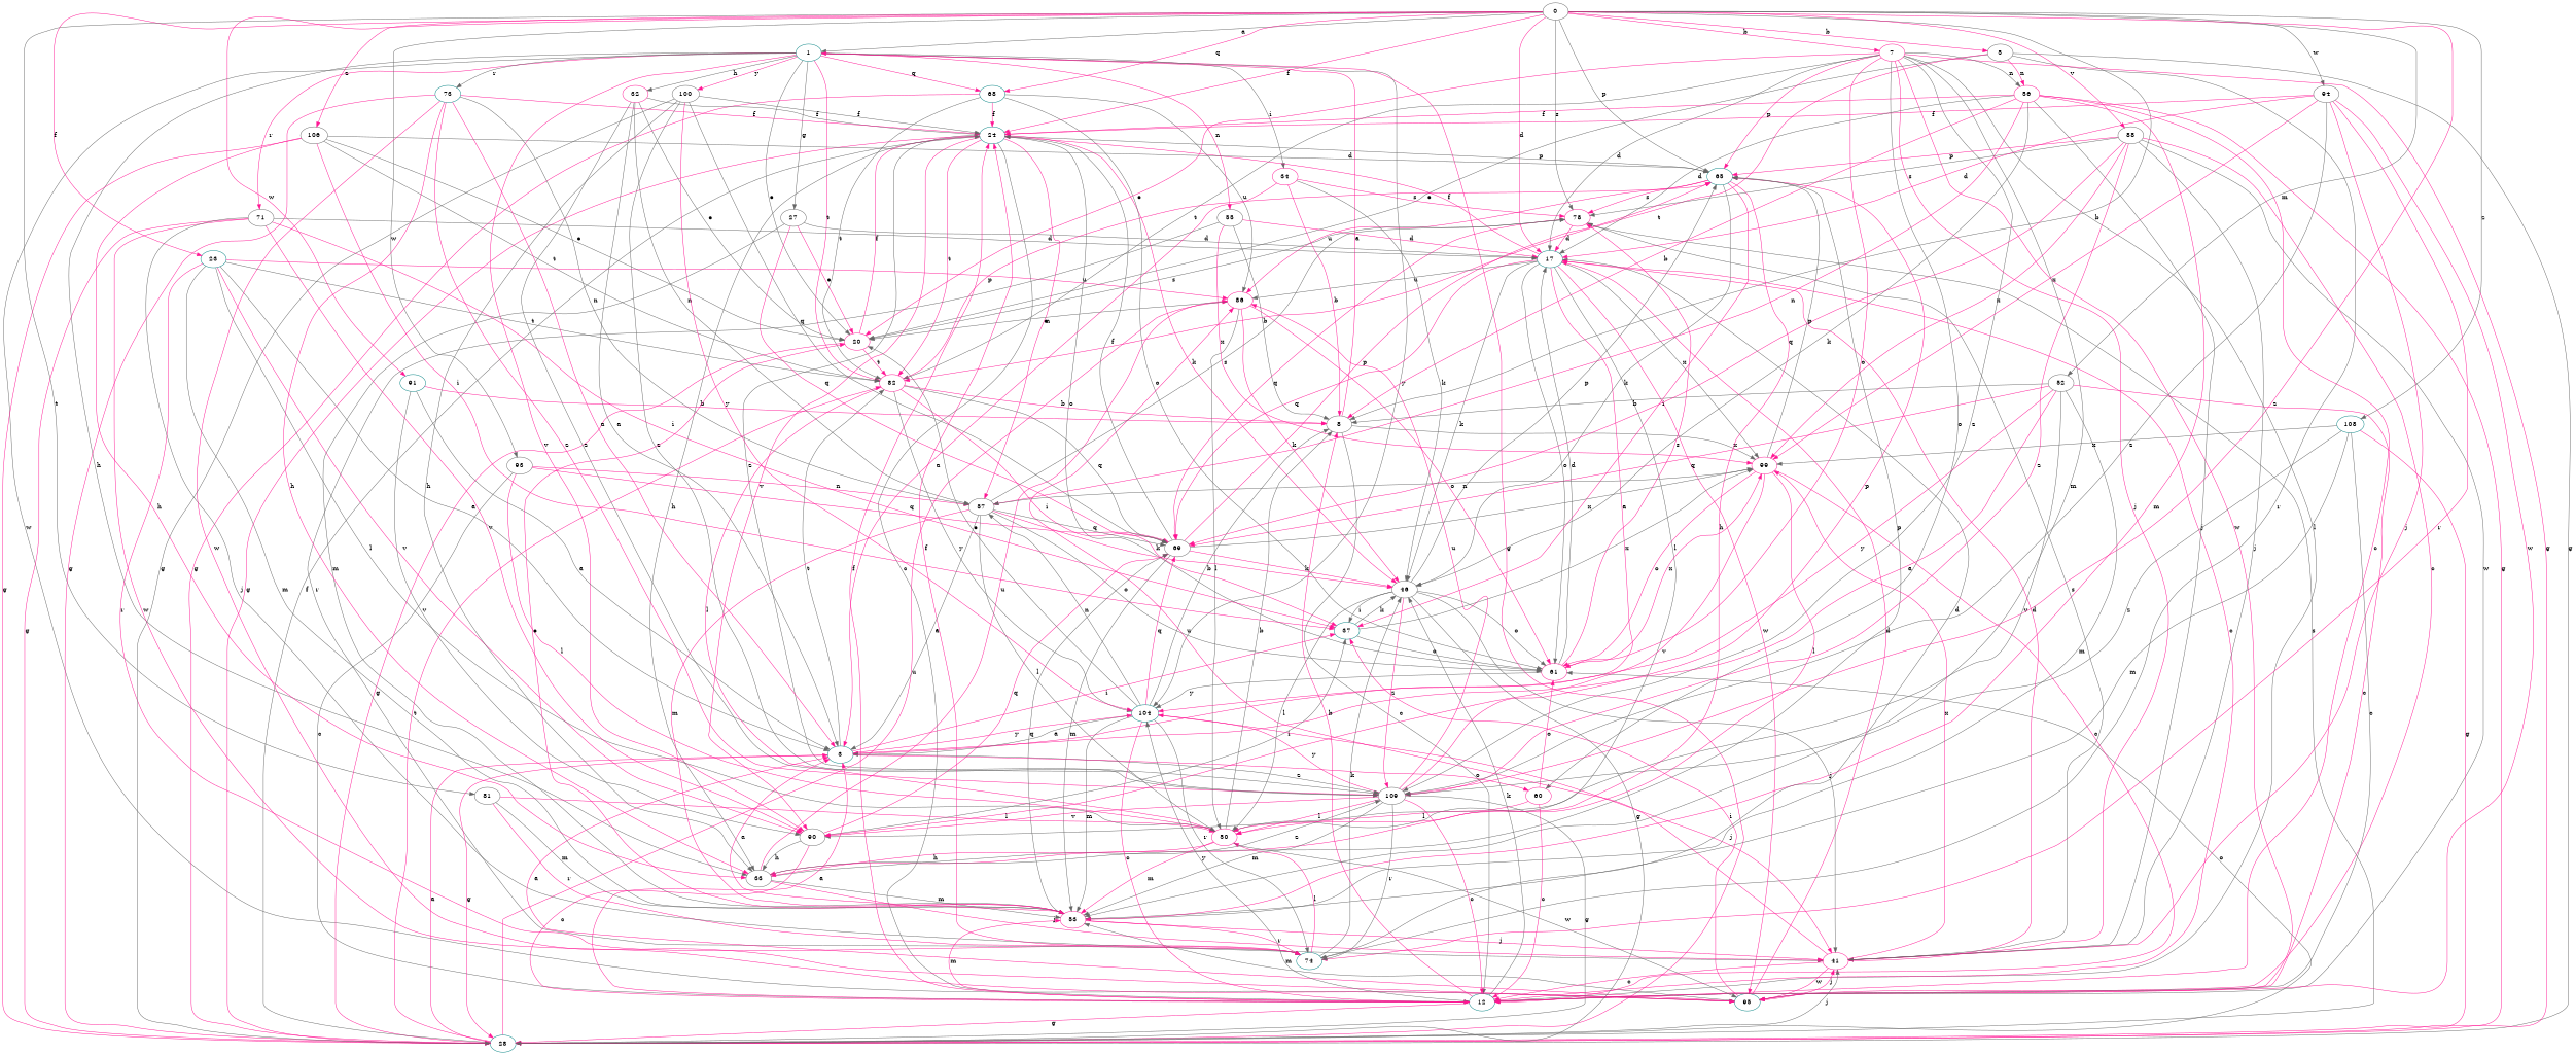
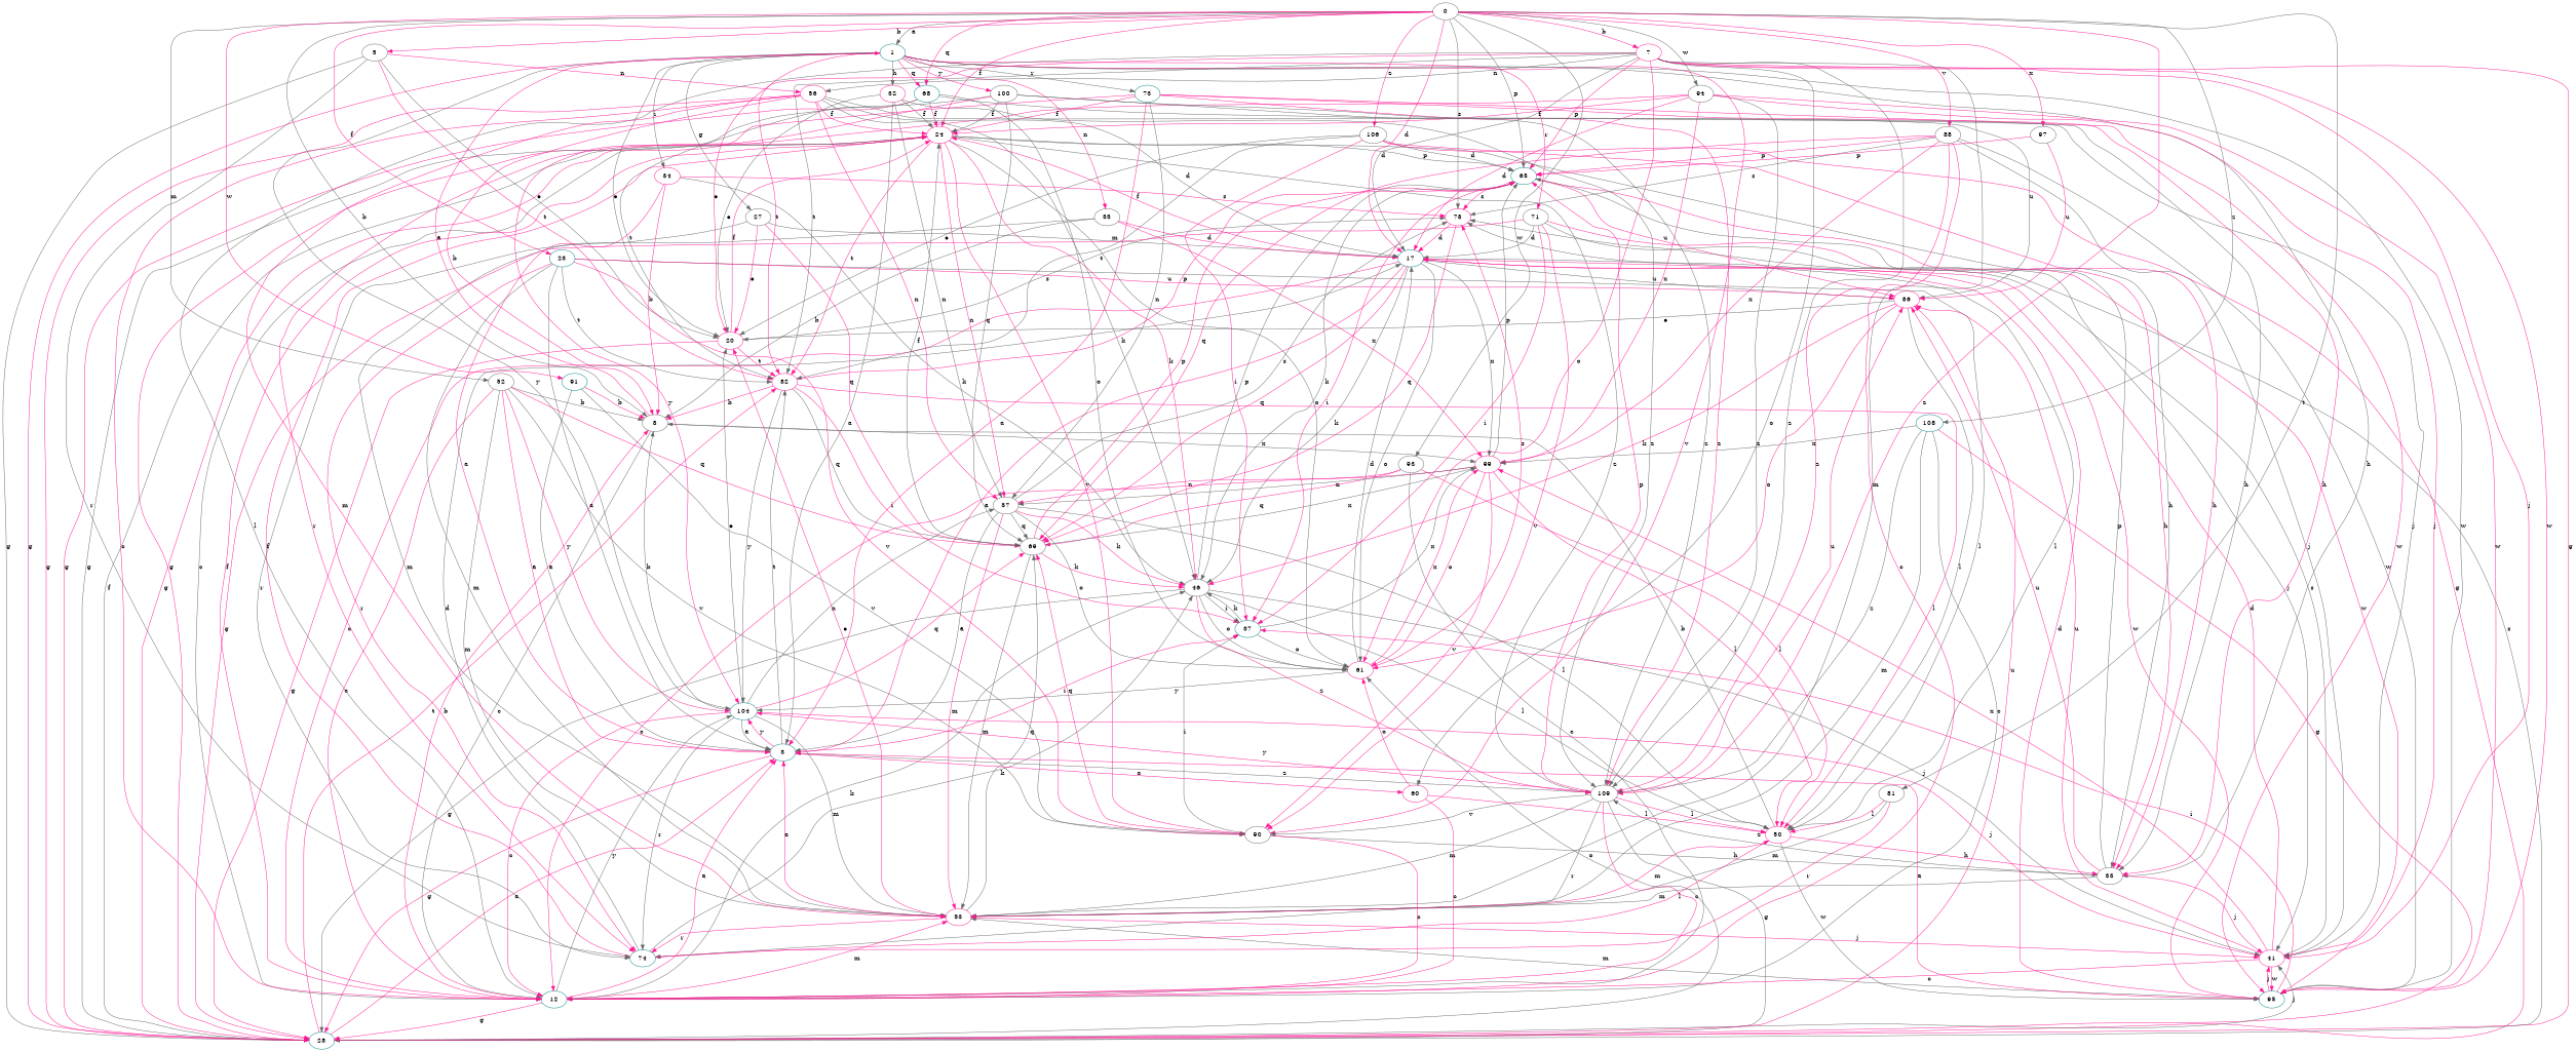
  strict digraph {
    node [color=gray40]
    edge [color=deeppink]
    1 [color=teal]
    0
    5
    7 [color=deeppink]
    8
    17 [color=teal]
    23 [color=teal]
-   24 [color=teal]
+   24 [color=deeppink]
    52
    65 [color=teal]
    68 [color=teal]
    78 [color=deeppink]
    81
    88
    91 [color=teal]
    93
    94
+   97
    106
    108 [color=teal]
    109
    20 [color=deeppink]
    27
    28 [color=teal]
    n25 [color=deeppink label=32]
    33
    34 [color=deeppink]
    55
    71
    73 [color=teal]
    82 [color=deeppink]
    90
    95 [color=teal]
    100
    104 [color=teal]
    56 [color=deeppink]
    74 [color=teal]
    60 [color=deeppink]
    41 [color=deeppink]
    53 [color=deeppink]
    61 [color=deeppink]
    12 [color=teal]
    99 [color=deeppink]
    3 [color=teal]
    50 [color=deeppink]
    46
    69
    86 [color=deeppink]
    57
    37 [color=teal]
    1 -> 68 [label=q]
    1 -> 20 [color=gray40 label=e]
    1 -> 27 [color=gray40 label=g]
    1 -> 28 [label=g]
    1 -> n25 [color=gray40 label=h]
    1 -> 33 [color=gray40 label=h]
    1 -> 34 [color=gray40 label=i]
    1 -> 55 [label=n]
    1 -> 71 [label=r]
    1 -> 73 [color=gray40 label=r]
    1 -> 82 [label=t]
    1 -> 90 [label=v]
    1 -> 95 [color=gray40 label=w]
    1 -> 100 [label=y]
    1 -> 104 [color=gray40 label=y]
    0 -> 1 [color=gray40 label=a]
    0 -> 5 [label=b]
    0 -> 7 [label=b]
    0 -> 8 [color=gray40 label=b]
    0 -> 17 [label=d]
    0 -> 23 [label=f]
    0 -> 24 [label=f]
    0 -> 52 [color=gray40 label=m]
    0 -> 65 [color=gray40 label=p]
    0 -> 68 [label=q]
    0 -> 78 [color=gray40 label=s]
    0 -> 81 [color=gray40 label=t]
    0 -> 88 [label=v]
    0 -> 91 [label=w]
    0 -> 93 [color=gray40 label=w]
    0 -> 94 [color=gray40 label=w]
+   0 -> 97 [label=x]
    0 -> 106 [label=z]
    0 -> 108 [color=gray40 label=z]
    0 -> 109 [label=z]
    5 -> 20 [color=gray40 label=e]
    5 -> 28 [color=gray40 label=g]
    5 -> 82 [label=t]
    5 -> 56 [label=n]
    5 -> 74 [color=gray40 label=r]
    7 -> 17 [color=gray40 label=d]
    7 -> 65 [label=p]
    7 -> 109 [color=gray40 label=z]
    7 -> 20 [label=e]
    7 -> 28 [label=g]
    7 -> 82 [color=gray40 label=t]
    7 -> 95 [label=w]
    7 -> 56 [color=gray40 label=n]
    7 -> 60 [color=gray40 label=o]
    7 -> 41 [label=j]
    7 -> 53 [color=gray40 label=m]
    7 -> 61 [label=o]
    7 -> 12 [color=gray40 label=l]
    8 -> 1 [label=a]
    8 -> 12 [color=gray40 label=c]
    8 -> 99 [color=gray40 label=x]
    17 -> 24 [label=f]
    17 -> 95 [label=w]
    17 -> 61 [color=gray40 label=o]
    17 -> 12 [label=c]
    17 -> 99 [color=gray40 label=x]
    17 -> 3 [label=a]
    17 -> 50 [color=gray40 label=l]
    17 -> 46 [color=gray40 label=k]
    17 -> 69 [label=q]
    17 -> 86 [color=gray40 label=u]
    23 -> 82 [color=gray40 label=t]
    23 -> 90 [label=v]
    23 -> 74 [label=r]
    23 -> 53 [color=gray40 label=m]
    23 -> 3 [color=gray40 label=a]
    23 -> 50 [color=gray40 label=l]
    23 -> 86 [label=u]
    24 -> 65 [color=gray40 label=p]
    24 -> 109 [color=gray40 label=z]
    24 -> 28 [label=g]
    24 -> 33 [color=gray40 label=h]
    24 -> 82 [label=t]
    24 -> 90 [label=v]
    24 -> 61 [color=gray40 label=o]
    24 -> 12 [color=gray40 label=c]
    24 -> 46 [label=k]
    24 -> 57 [label=n]
    52 -> 8 [color=gray40 label=b]
    52 -> 90 [color=gray40 label=v]
    52 -> 104 [label=y]
    52 -> 53 [color=gray40 label=m]
    52 -> 12 [label=c]
    52 -> 3 [label=a]
    52 -> 69 [label=q]
    65 -> 78 [label=s]
    65 -> 33 [label=h]
    65 -> 46 [color=gray40 label=k]
    65 -> 86 [label=u]
    65 -> 37 [label=i]
    68 -> 24 [label=f]
    68 -> 28 [label=g]
    68 -> 82 [color=gray40 label=t]
    68 -> 61 [color=gray40 label=o]
    68 -> 86 [color=gray40 label=u]
    78 -> 17 [label=d]
    78 -> 69 [label=q]
    81 -> 74 [label=r]
    81 -> 53 [color=gray40 label=m]
    81 -> 50 [label=l]
    88 -> 65 [label=p]
    88 -> 78 [color=gray40 label=s]
    88 -> 109 [label=z]
    88 -> 95 [color=gray40 label=w]
    88 -> 41 [color=gray40 label=j]
    88 -> 12 [label=c]
    88 -> 99 [label=x]
    88 -> 69 [label=q]
    91 -> 8 [label=b]
    91 -> 90 [color=gray40 label=v]
    91 -> 3 [color=gray40 label=a]
    93 -> 12 [color=gray40 label=c]
    93 -> 50 [label=l]
    93 -> 69 [label=q]
    93 -> 57 [label=n]
    94 -> 17 [label=d]
    94 -> 24 [label=f]
    94 -> 109 [color=gray40 label=z]
    94 -> 95 [label=w]
    94 -> 74 [label=r]
    94 -> 41 [label=j]
    94 -> 99 [label=x]
+   97 -> 65 [label=p]
+   97 -> 86 [label=u]
    106 -> 65 [color=gray40 label=d]
    106 -> 20 [color=gray40 label=e]
    106 -> 28 [label=g]
    106 -> 33 [label=h]
    106 -> 82 [color=gray40 label=t]
    106 -> 37 [label=i]
    108 -> 109 [color=gray40 label=z]
    108 -> 28 [label=g]
    108 -> 53 [color=gray40 label=m]
    108 -> 12 [color=gray40 label=c]
    108 -> 99 [color=gray40 label=x]
    109 -> 65 [label=p]
    109 -> 28 [color=gray40 label=g]
-   109 -> 90 [label=v]
+   109 -> 90 [color=gray40 label=v]
    109 -> 104 [label=y]
    109 -> 74 [color=gray40 label=r]
    109 -> 53 [color=gray40 label=m]
    109 -> 12 [label=c]
    109 -> 50 [label=l]
    109 -> 86 [label=u]
    20 -> 24 [label=f]
    20 -> 78 [color=gray40 label=s]
    20 -> 28 [label=g]
    20 -> 82 [label=t]
-   27 -> 17 [color=gray40 label=d]
+   27 -> 17 [color=gray40 label=m]
    27 -> 20 [label=e]
    27 -> 53 [color=gray40 label=m]
    27 -> 69 [label=q]
    28 -> 24 [color=gray40 label=f]
    28 -> 78 [color=gray40 label=s]
    28 -> 82 [label=t]
    28 -> 41 [color=gray40 label=j]
    28 -> 61 [color=gray40 label=o]
    28 -> 3 [label=a]
    28 -> 86 [label=u]
    n25 -> 24 [color=gray40 label=f]
    n25 -> 109 [color=gray40 label=z]
    n25 -> 20 [color=gray40 label=e]
    n25 -> 3 [color=gray40 label=a]
    n25 -> 57 [color=gray40 label=n]
    33 -> 65 [color=gray40 label=p]
    33 -> 109 [color=gray40 label=z]
    33 -> 41 [label=j]
    33 -> 53 [color=gray40 label=m]
    33 -> 86 [label=u]
    34 -> 8 [label=b]
    34 -> 78 [label=s]
    34 -> 3 [label=a]
    34 -> 46 [color=gray40 label=k]
    55 -> 8 [color=gray40 label=b]
    55 -> 17 [label=d]
    55 -> 74 [color=gray40 label=r]
    55 -> 99 [label=x]
    71 -> 17 [color=gray40 label=d]
    71 -> 28 [label=g]
    71 -> 90 [label=v]
    71 -> 95 [label=w]
    71 -> 41 [color=gray40 label=j]
    71 -> 37 [label=i]
    73 -> 24 [label=f]
    73 -> 109 [label=z]
    73 -> 28 [label=g]
    73 -> 33 [label=h]
    73 -> 95 [label=w]
    73 -> 3 [label=a]
    73 -> 57 [color=gray40 label=n]
    82 -> 8 [label=b]
    82 -> 65 [label=p]
    82 -> 104 [color=gray40 label=y]
    82 -> 50 [label=l]
    82 -> 69 [color=gray40 label=q]
    82 -> 37 [label=i]
    90 -> 33 [color=gray40 label=h]
    90 -> 12 [label=c]
    90 -> 69 [label=q]
    90 -> 37 [color=gray40 label=i]
    95 -> 17 [label=d]
    95 -> 41 [label=j]
    95 -> 53 [color=gray40 label=m]
    95 -> 3 [label=a]
    95 -> 37 [label=i]
    100 -> 24 [color=gray40 label=f]
    100 -> 109 [color=gray40 label=z]
    100 -> 28 [color=gray40 label=g]
    100 -> 33 [color=gray40 label=h]
    100 -> 104 [label=y]
    100 -> 69 [color=gray40 label=q]
    104 -> 8 [color=gray40 label=b]
    104 -> 20 [color=gray40 label=e]
    104 -> 74 [color=gray40 label=r]
    104 -> 41 [label=j]
    104 -> 53 [color=gray40 label=m]
    104 -> 12 [label=c]
    104 -> 3 [color=gray40 label=a]
    104 -> 69 [label=q]
    104 -> 57 [color=gray40 label=n]
    56 -> 8 [label=b]
    56 -> 17 [color=gray40 label=d]
    56 -> 24 [label=f]
    56 -> 28 [label=g]
    56 -> 41 [color=gray40 label=j]
    56 -> 53 [label=m]
    56 -> 12 [label=c]
    56 -> 46 [color=gray40 label=k]
    56 -> 57 [label=n]
    74 -> 17 [color=gray40 label=d]
    74 -> 24 [label=f]
    74 -> 50 [label=l]
    74 -> 46 [color=gray40 label=k]
    60 -> 61 [label=o]
    60 -> 12 [label=c]
    60 -> 50 [label=l]
    41 -> 17 [label=d]
    41 -> 78 [color=gray40 label=s]
    41 -> 95 [label=w]
    41 -> 12 [label=c]
    41 -> 99 [label=x]
    41 -> 86 [label=u]
    53 -> 20 [label=e]
    53 -> 74 [label=r]
    53 -> 41 [label=j]
    53 -> 3 [label=a]
    53 -> 69 [color=gray40 label=q]
    61 -> 17 [color=gray40 label=d]
    61 -> 78 [label=s]
    61 -> 104 [color=gray40 label=y]
    61 -> 99 [label=x]
    12 -> 8 [label=b]
    12 -> 24 [label=f]
    12 -> 28 [label=g]
    12 -> 104 [color=gray40 label=y]
    12 -> 53 [label=m]
    12 -> 3 [label=a]
    12 -> 46 [color=gray40 label=k]
    99 -> 65 [color=gray40 label=p]
    99 -> 90 [label=v]
    99 -> 61 [label=o]
    99 -> 12 [label=c]
    99 -> 50 [label=l]
    99 -> 57 [color=gray40 label=n]
    3 -> 109 [color=gray40 label=z]
    3 -> 28 [label=g]
    3 -> 82 [color=gray40 label=t]
    3 -> 104 [label=y]
    3 -> 60 [label=o]
    3 -> 37 [label=i]
    50 -> 8 [color=gray40 label=b]
    50 -> 33 [label=h]
    50 -> 95 [color=gray40 label=w]
    50 -> 53 [label=m]
    46 -> 65 [color=gray40 label=p]
    46 -> 109 [label=z]
    46 -> 28 [color=gray40 label=g]
    46 -> 41 [color=gray40 label=j]
    46 -> 61 [color=gray40 label=o]
    46 -> 50 [color=gray40 label=l]
    46 -> 37 [color=gray40 label=i]
    69 -> 24 [color=gray40 label=f]
    69 -> 65 [label=p]
    69 -> 53 [color=gray40 label=m]
    69 -> 99 [color=gray40 label=x]
    69 -> 46 [label=k]
    86 -> 20 [color=gray40 label=e]
    86 -> 61 [label=o]
    86 -> 50 [color=gray40 label=l]
    86 -> 46 [label=k]
    57 -> 78 [color=gray40 label=s]
    57 -> 53 [label=m]
    57 -> 61 [color=gray40 label=o]
    57 -> 3 [color=gray40 label=a]
    57 -> 50 [color=gray40 label=l]
    57 -> 46 [label=k]
    57 -> 69 [color=gray40 label=q]
    37 -> 61 [color=gray40 label=o]
    37 -> 99 [color=gray40 label=x]
    37 -> 46 [color=gray40 label=k]
  }
